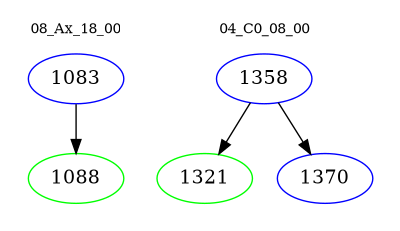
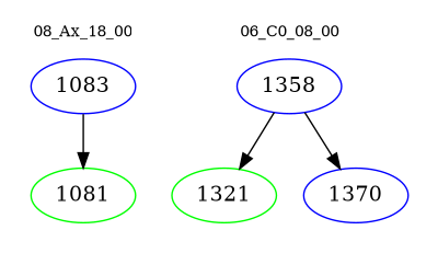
  digraph {
    fontname="DejaVu Serif"
    node [color=blue fontname="DejaVu Serif"]
    edge [color=black fontname="DejaVu Serif"]
    n1 [label=1083]
-   n2 [color=green label=1088]
+   n2 [color=green label=1081]
    n3 [label=1358]
    n4 [color=green label=1321]
    n5 [label=1370]
    subgraph cluster_1 {
      color=white
      fontsize=10
      label="08_Ax_18_00"
      n1
      n2
    }
    subgraph cluster_2 {
      color=white
      fontsize=10
-     label="04_C0_08_00"
+     label="06_C0_08_00"
      n3
      n4
      n5
    }
    n1 -> n2
    n3 -> n4
    n3 -> n5
  }
